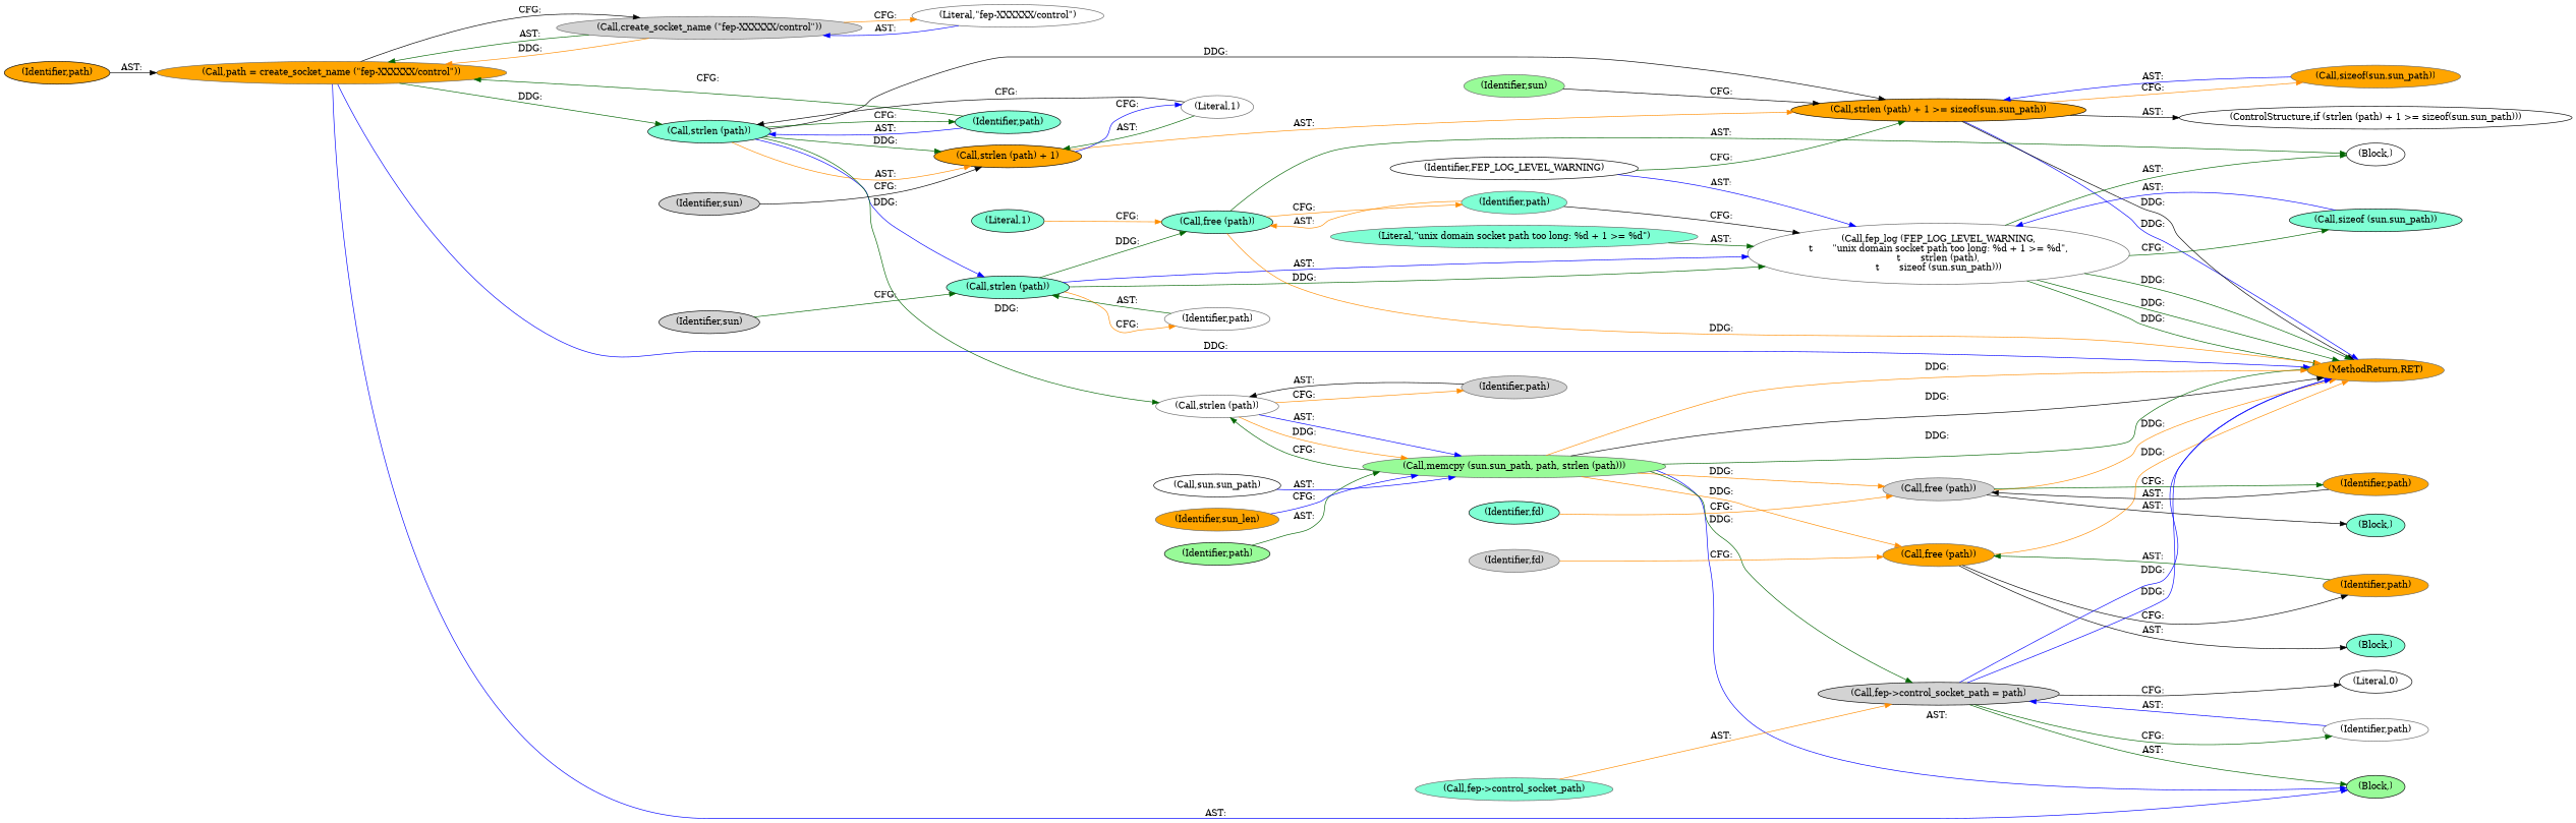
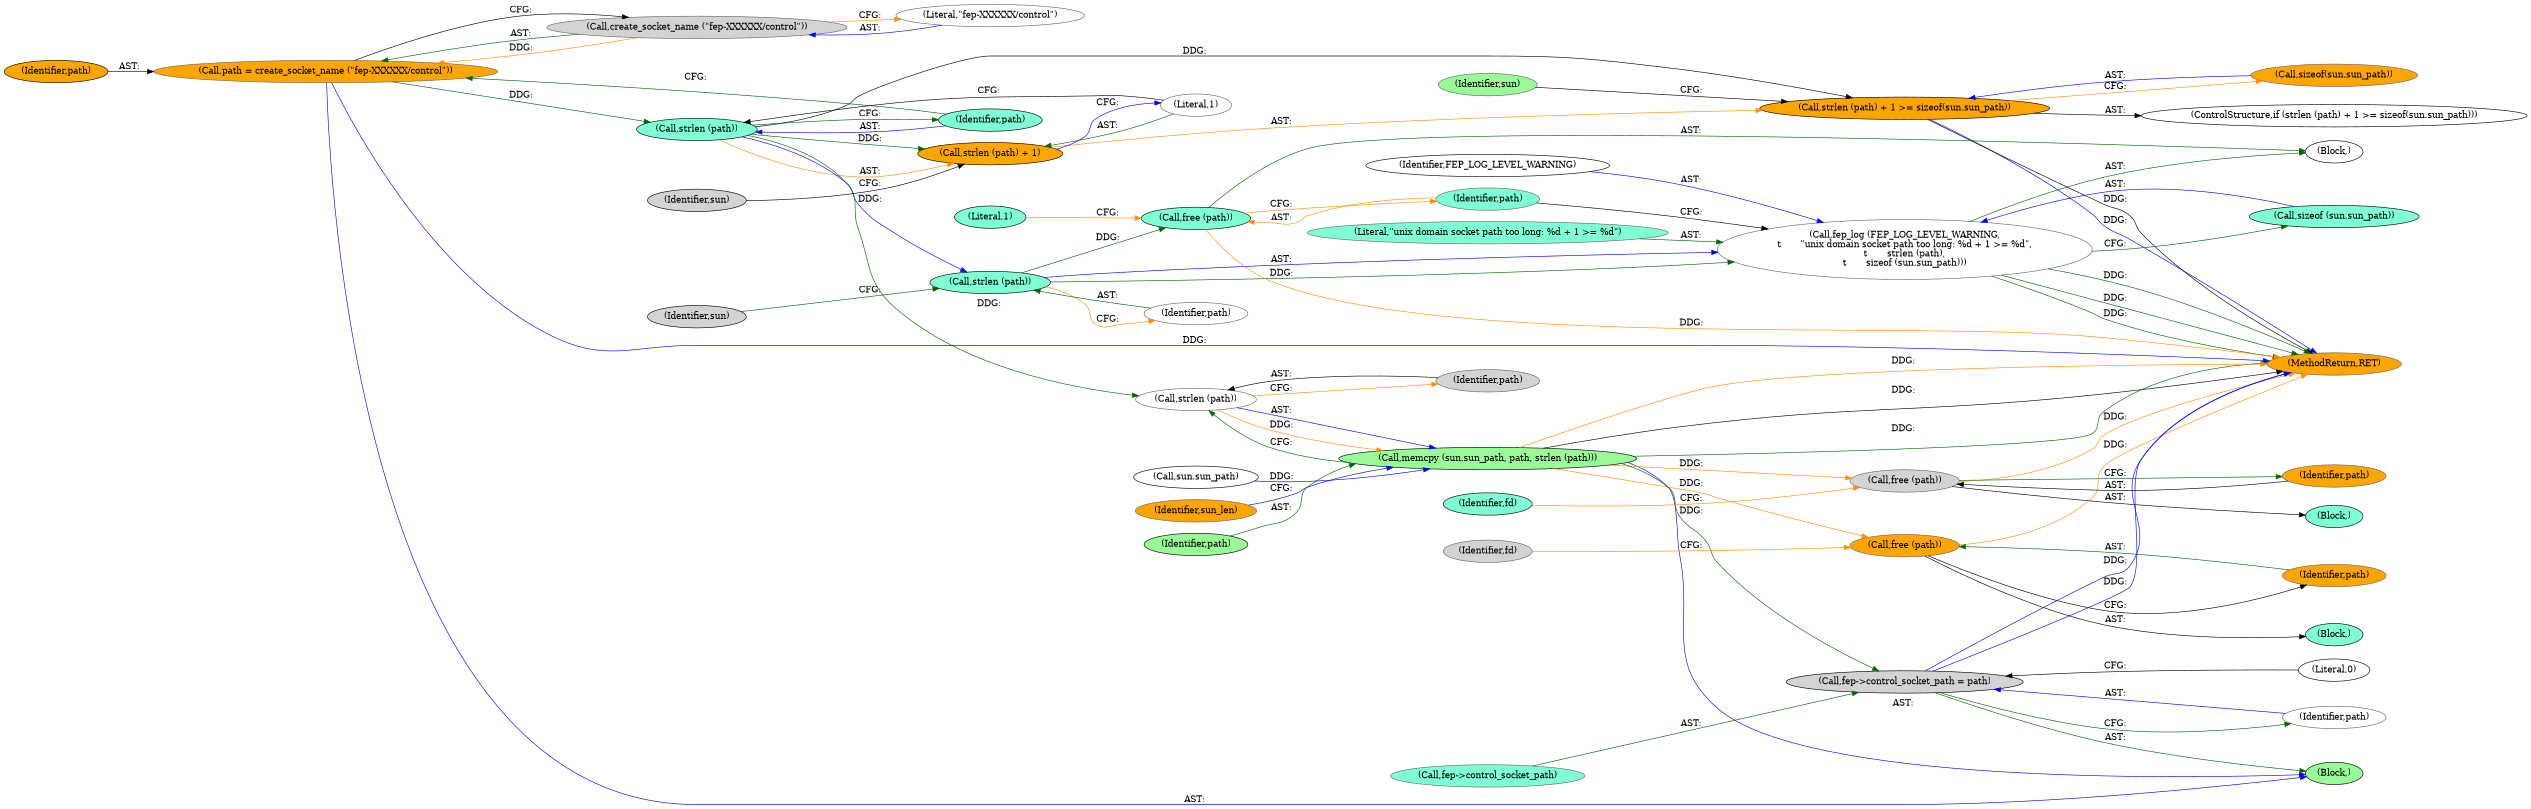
  digraph {
    rankdir=LR
    node [color=gray40 fillcolor=aquamarine style=filled]
    edge [color=darkgreen]
    n1 [fillcolor=orange label="(Call,path = create_socket_name (\"fep-XXXXXX/control\"))"]
    n2 [fillcolor=lightgrey label="(Call,create_socket_name (\"fep-XXXXXX/control\"))"]
    n3 [color=black label="(Call,strlen (path))"]
    n4 [fillcolor=orange label="(MethodReturn,RET)"]
    n5 [color=black fillcolor=palegreen label="(Block,)"]
    n6 [fillcolor=white label="(Literal,\"fep-XXXXXX/control\")"]
    n7 [color=black fillcolor=orange label="(Call,strlen (path) + 1 >= sizeof(sun.sun_path))"]
    n8 [color=black fillcolor=orange label="(Call,strlen (path) + 1)"]
    n9 [color=black label="(Call,strlen (path))"]
    n10 [fillcolor=white label="(Call,strlen (path))"]
    n11 [color=black label="(Identifier,path)"]
    n12 [fillcolor=orange label="(Call,sizeof(sun.sun_path))"]
    n13 [color=black fillcolor=white label="(ControlStructure,if (strlen (path) + 1 >= sizeof(sun.sun_path)))"]
    n14 [fillcolor=white label="(Literal,1)"]
    n15 [fillcolor=white label="(Call,fep_log (FEP_LOG_LEVEL_WARNING,\n\t       \"unix domain socket path too long: %d + 1 >= %d\",\n\t       strlen (path),\n\t       sizeof (sun.sun_path)))"]
    n16 [color=black label="(Call,free (path))"]
    n17 [fillcolor=white label="(Identifier,path)"]
-   n18 [fillcolor=palegreen label="(Call,memcpy (sun.sun_path, path, strlen (path)))"]
+   n18 [color=black fillcolor=palegreen label="(Call,memcpy (sun.sun_path, path, strlen (path)))"]
    n19 [fillcolor=lightgrey label="(Identifier,path)"]
    n20 [color=black fillcolor=white label="(Block,)"]
    n21 [color=black label="(Call,sizeof (sun.sun_path))"]
    n22 [label="(Identifier,path)"]
    n23 [fillcolor=lightgrey label="(Call,free (path))"]
    n24 [fillcolor=orange label="(Call,free (path))"]
    n25 [color=black fillcolor=lightgrey label="(Call,fep->control_socket_path = path)"]
    n26 [color=black label="(Block,)"]
    n27 [fillcolor=orange label="(Identifier,path)"]
    n28 [fillcolor=orange label="(Identifier,path)"]
    n29 [color=black label="(Block,)"]
    n30 [fillcolor=white label="(Identifier,path)"]
    n31 [color=black fillcolor=white label="(Literal,0)"]
    n32 [color=black label="(Literal,1)"]
    n33 [color=black fillcolor=palegreen label="(Identifier,path)"]
    n34 [label="(Call,fep->control_socket_path)"]
    n35 [color=black fillcolor=lightgrey label="(Identifier,sun)"]
    n36 [fillcolor=lightgrey label="(Identifier,fd)"]
    n37 [color=black fillcolor=orange label="(Identifier,path)"]
    n38 [color=black fillcolor=white label="(Call,sun.sun_path)"]
    n39 [label="(Literal,\"unix domain socket path too long: %d + 1 >= %d\")"]
    n40 [color=black fillcolor=lightgrey label="(Identifier,sun)"]
    n41 [color=black fillcolor=white label="(Identifier,FEP_LOG_LEVEL_WARNING)"]
    n42 [fillcolor=orange label="(Identifier,sun_len)"]
    n43 [color=black label="(Identifier,fd)"]
    n44 [fillcolor=palegreen label="(Identifier,sun)"]
    n1 -> n2 [color=black label="CFG: "]
    n1 -> n3 [label="DDG: "]
    n1 -> n4 [color=blue label="DDG: "]
    n1 -> n5 [color=blue label="AST: "]
    n2 -> n1 [label="AST: "]
    n2 -> n1 [color=darkorange label="DDG: "]
    n2 -> n6 [color=darkorange label="CFG: "]
    n3 -> n7 [color=black label="DDG: "]
    n3 -> n8 [color=darkorange label="AST: "]
    n3 -> n8 [label="DDG: "]
    n3 -> n9 [color=blue label="DDG: "]
    n3 -> n10 [label="DDG: "]
    n3 -> n11 [label="CFG: "]
    n6 -> n2 [color=blue label="AST: "]
    n7 -> n4 [color=blue label="DDG: "]
    n7 -> n4 [color=black label="DDG: "]
    n7 -> n12 [color=darkorange label="CFG: "]
    n7 -> n13 [color=black label="AST: "]
    n8 -> n7 [color=darkorange label="AST: "]
    n8 -> n14 [color=blue label="CFG: "]
    n9 -> n15 [color=blue label="AST: "]
    n9 -> n15 [label="DDG: "]
    n9 -> n16 [label="DDG: "]
    n9 -> n17 [color=darkorange label="CFG: "]
    n10 -> n18 [color=blue label="AST: "]
    n10 -> n18 [color=darkorange label="DDG: "]
    n10 -> n19 [color=darkorange label="CFG: "]
    n11 -> n1 [label="CFG: "]
    n11 -> n3 [color=blue label="AST: "]
    n12 -> n7 [color=blue label="AST: "]
    n14 -> n3 [color=black label="CFG: "]
    n14 -> n8 [label="AST: "]
    n15 -> n4 [label="DDG: "]
    n15 -> n4 [label="DDG: "]
    n15 -> n4 [label="DDG: "]
    n15 -> n20 [label="AST: "]
    n15 -> n21 [label="CFG: "]
    n16 -> n4 [color=darkorange label="DDG: "]
    n16 -> n20 [label="AST: "]
    n16 -> n22 [color=darkorange label="CFG: "]
    n17 -> n9 [label="AST: "]
    n18 -> n4 [color=black label="DDG: "]
    n18 -> n4 [label="DDG: "]
    n18 -> n4 [color=darkorange label="DDG: "]
    n18 -> n5 [color=blue label="AST: "]
    n18 -> n10 [label="CFG: "]
    n18 -> n23 [color=darkorange label="DDG: "]
    n18 -> n24 [color=darkorange label="DDG: "]
    n18 -> n25 [label="DDG: "]
    n19 -> n10 [color=black label="AST: "]
    n21 -> n15 [color=blue label="AST: "]
    n22 -> n15 [color=black label="CFG: "]
    n22 -> n16 [color=darkorange label="AST: "]
    n23 -> n4 [color=darkorange label="DDG: "]
    n23 -> n26 [color=black label="AST: "]
    n23 -> n27 [label="CFG: "]
    n24 -> n4 [color=darkorange label="DDG: "]
    n24 -> n28 [color=black label="CFG: "]
    n24 -> n29 [color=black label="AST: "]
    n25 -> n4 [color=blue label="DDG: "]
    n25 -> n4 [color=blue label="DDG: "]
    n25 -> n5 [label="AST: "]
    n25 -> n30 [label="CFG: "]
    n27 -> n23 [color=black label="AST: "]
    n28 -> n24 [label="AST: "]
    n30 -> n25 [color=blue label="AST: "]
-   n25 -> n31 [color=black label="CFG: "]
+   n31 -> n25 [color=black label="CFG: "]
    n32 -> n16 [color=darkorange label="CFG: "]
    n33 -> n18 [label="AST: "]
-   n34 -> n25 [color=darkorange label="AST: "]
+   n34 -> n25 [label="AST: "]
    n35 -> n9 [label="CFG: "]
    n36 -> n24 [color=darkorange label="CFG: "]
    n37 -> n1 [color=black label="AST: "]
-   n38 -> n18 [color=blue label="AST: "]
+   n38 -> n18 [color=blue label="DDG: "]
    n39 -> n15 [label="AST: "]
    n40 -> n8 [color=black label="CFG: "]
-   n41 -> n7 [label="CFG: "]
    n41 -> n15 [color=blue label="AST: "]
    n42 -> n18 [color=blue label="CFG: "]
    n43 -> n23 [color=darkorange label="CFG: "]
    n44 -> n7 [color=black label="CFG: "]
  }
